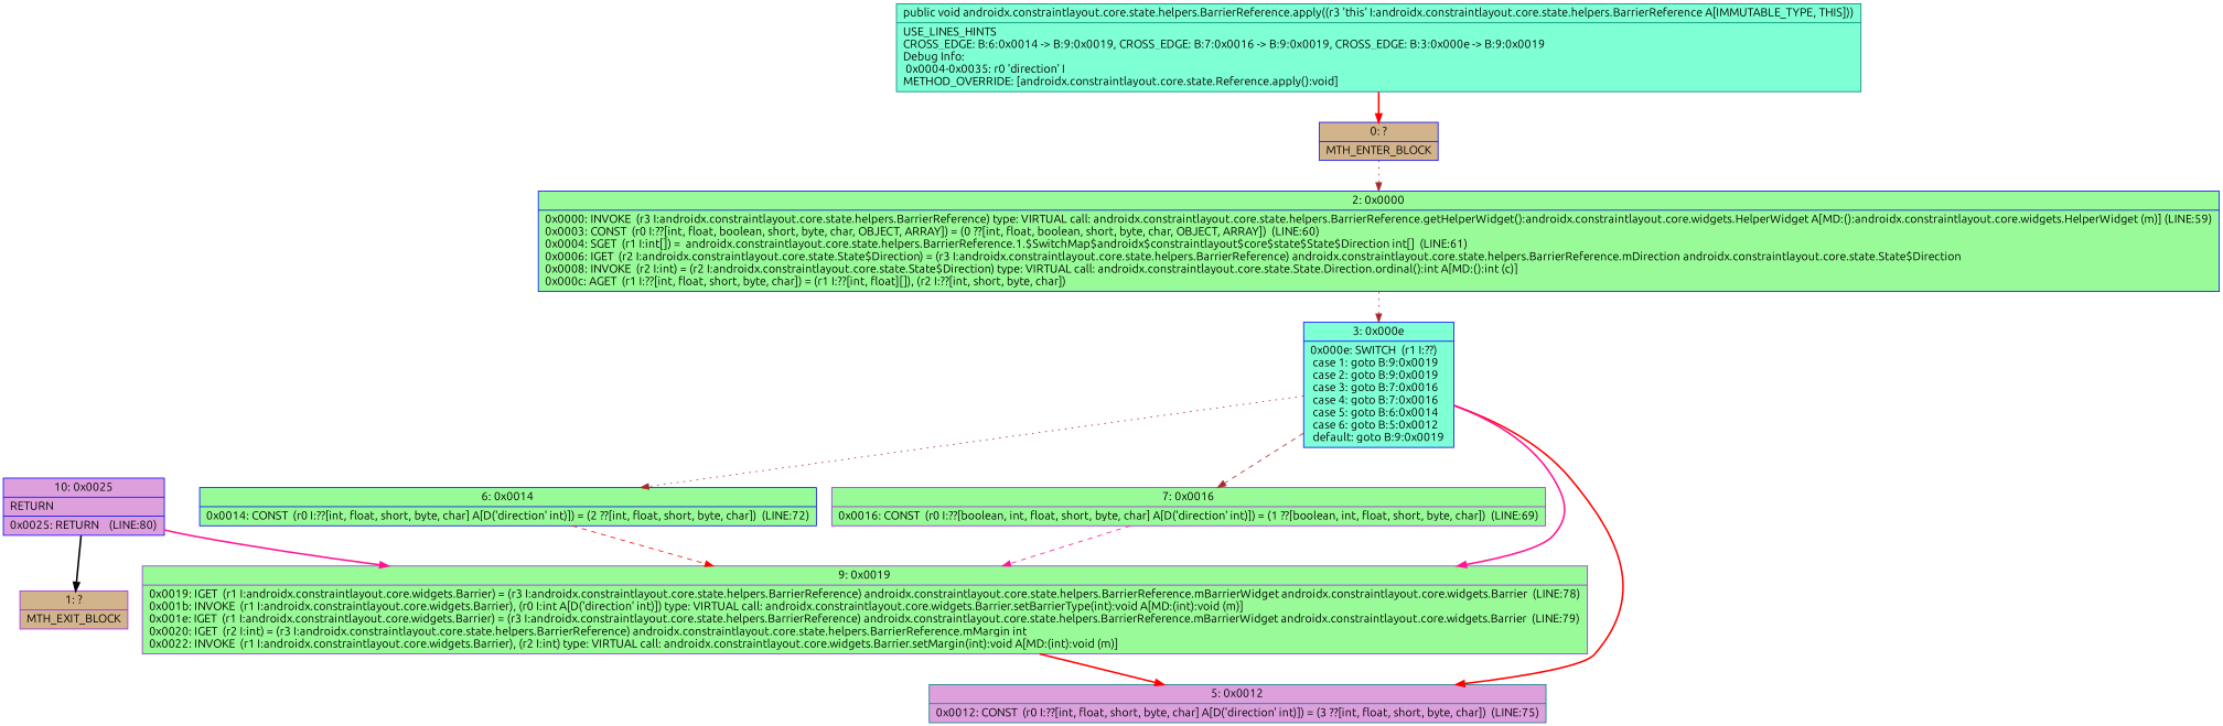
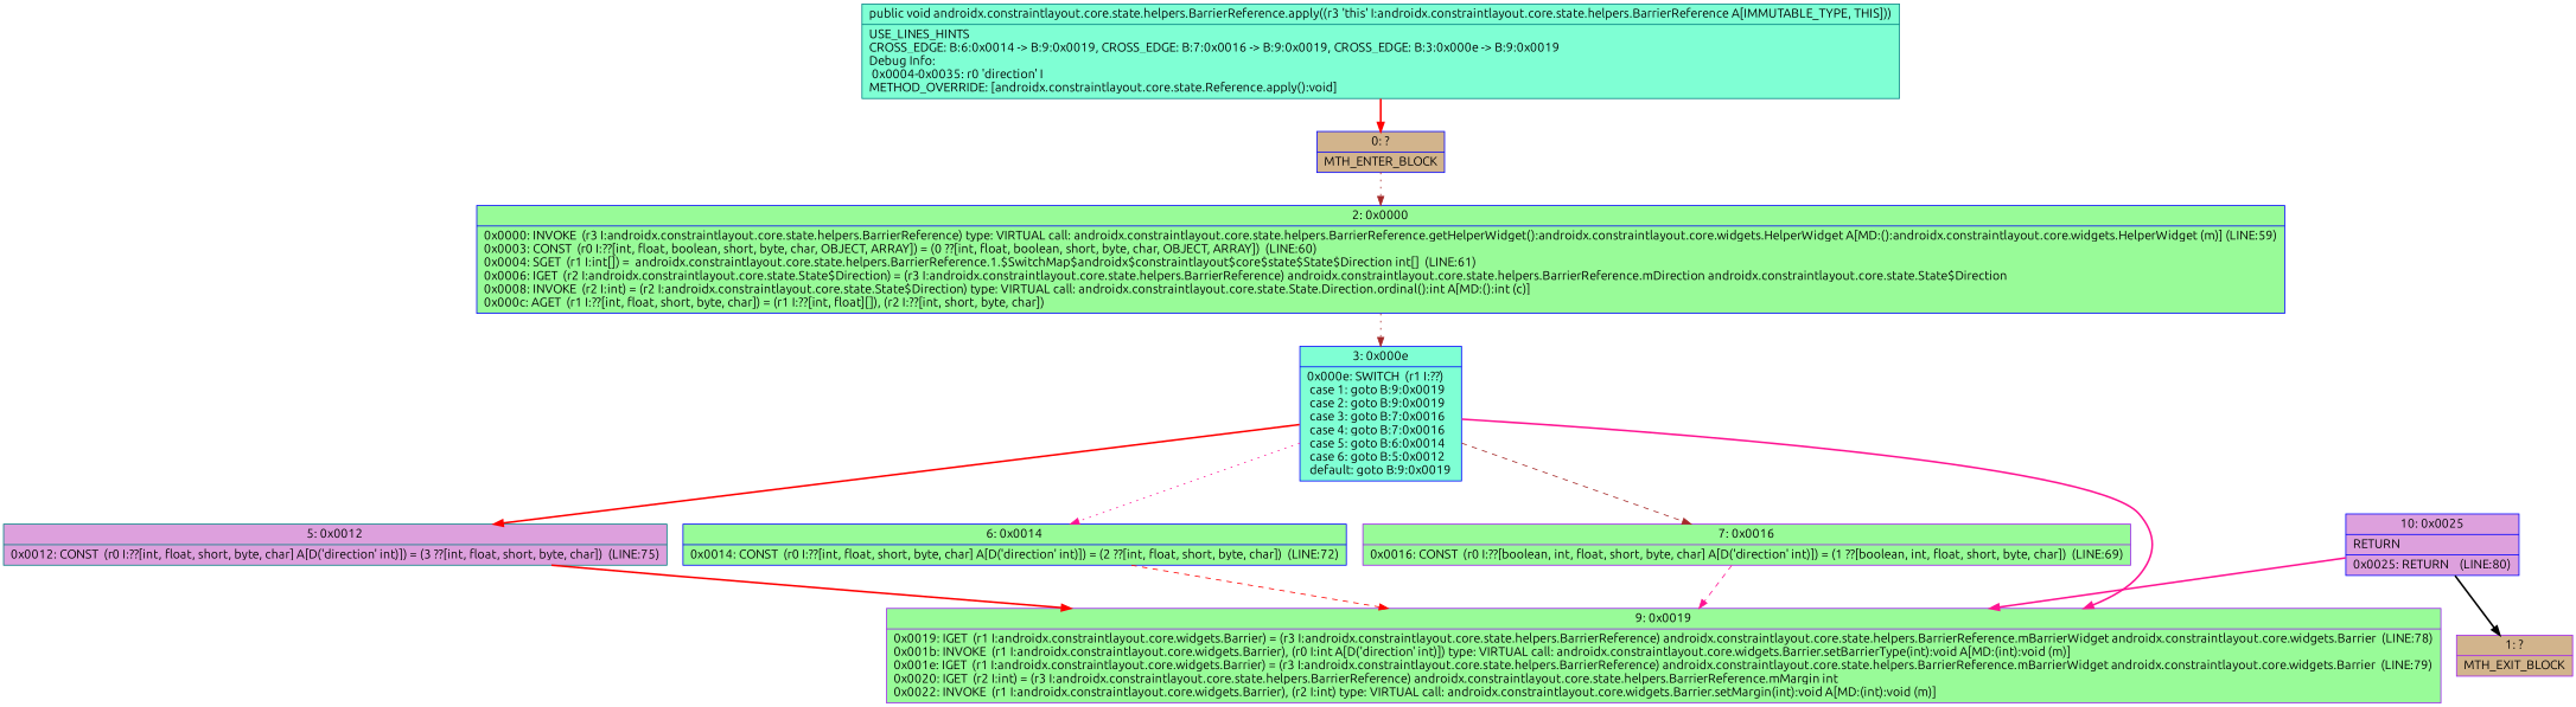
  digraph {
    fontname=Ubuntu
    node [color=blue fillcolor=palegreen fontname=Ubuntu shape=record style=filled]
    edge [color=brown fontname=Ubuntu style=bold]
    n1 [fillcolor=tan label="{0\:\ ?|MTH_ENTER_BLOCK\l}"]
    n2 [label="{2\:\ 0x0000|0x0000: INVOKE  (r3 I:androidx.constraintlayout.core.state.helpers.BarrierReference) type: VIRTUAL call: androidx.constraintlayout.core.state.helpers.BarrierReference.getHelperWidget():androidx.constraintlayout.core.widgets.HelperWidget A[MD:():androidx.constraintlayout.core.widgets.HelperWidget (m)] (LINE:59)\l0x0003: CONST  (r0 I:??[int, float, boolean, short, byte, char, OBJECT, ARRAY]) = (0 ??[int, float, boolean, short, byte, char, OBJECT, ARRAY])  (LINE:60)\l0x0004: SGET  (r1 I:int[]) =  androidx.constraintlayout.core.state.helpers.BarrierReference.1.$SwitchMap$androidx$constraintlayout$core$state$State$Direction int[]  (LINE:61)\l0x0006: IGET  (r2 I:androidx.constraintlayout.core.state.State$Direction) = (r3 I:androidx.constraintlayout.core.state.helpers.BarrierReference) androidx.constraintlayout.core.state.helpers.BarrierReference.mDirection androidx.constraintlayout.core.state.State$Direction \l0x0008: INVOKE  (r2 I:int) = (r2 I:androidx.constraintlayout.core.state.State$Direction) type: VIRTUAL call: androidx.constraintlayout.core.state.State.Direction.ordinal():int A[MD:():int (c)]\l0x000c: AGET  (r1 I:??[int, float, short, byte, char]) = (r1 I:??[int, float][]), (r2 I:??[int, short, byte, char]) \l}"]
    n3 [fillcolor=aquamarine label="{3\:\ 0x000e|0x000e: SWITCH  (r1 I:??)\l case 1: goto B:9:0x0019\l case 2: goto B:9:0x0019\l case 3: goto B:7:0x0016\l case 4: goto B:7:0x0016\l case 5: goto B:6:0x0014\l case 6: goto B:5:0x0012\l default: goto B:9:0x0019 \l}"]
    n4 [color=teal fillcolor=plum label="{5\:\ 0x0012|0x0012: CONST  (r0 I:??[int, float, short, byte, char] A[D('direction' int)]) = (3 ??[int, float, short, byte, char])  (LINE:75)\l}"]
    n5 [label="{6\:\ 0x0014|0x0014: CONST  (r0 I:??[int, float, short, byte, char] A[D('direction' int)]) = (2 ??[int, float, short, byte, char])  (LINE:72)\l}"]
    n6 [color=purple label="{7\:\ 0x0016|0x0016: CONST  (r0 I:??[boolean, int, float, short, byte, char] A[D('direction' int)]) = (1 ??[boolean, int, float, short, byte, char])  (LINE:69)\l}"]
    n7 [color=purple label="{9\:\ 0x0019|0x0019: IGET  (r1 I:androidx.constraintlayout.core.widgets.Barrier) = (r3 I:androidx.constraintlayout.core.state.helpers.BarrierReference) androidx.constraintlayout.core.state.helpers.BarrierReference.mBarrierWidget androidx.constraintlayout.core.widgets.Barrier  (LINE:78)\l0x001b: INVOKE  (r1 I:androidx.constraintlayout.core.widgets.Barrier), (r0 I:int A[D('direction' int)]) type: VIRTUAL call: androidx.constraintlayout.core.widgets.Barrier.setBarrierType(int):void A[MD:(int):void (m)]\l0x001e: IGET  (r1 I:androidx.constraintlayout.core.widgets.Barrier) = (r3 I:androidx.constraintlayout.core.state.helpers.BarrierReference) androidx.constraintlayout.core.state.helpers.BarrierReference.mBarrierWidget androidx.constraintlayout.core.widgets.Barrier  (LINE:79)\l0x0020: IGET  (r2 I:int) = (r3 I:androidx.constraintlayout.core.state.helpers.BarrierReference) androidx.constraintlayout.core.state.helpers.BarrierReference.mMargin int \l0x0022: INVOKE  (r1 I:androidx.constraintlayout.core.widgets.Barrier), (r2 I:int) type: VIRTUAL call: androidx.constraintlayout.core.widgets.Barrier.setMargin(int):void A[MD:(int):void (m)]\l}"]
    n8 [fillcolor=plum label="{10\:\ 0x0025|RETURN\l|0x0025: RETURN    (LINE:80)\l}"]
    n9 [color=purple fillcolor=tan label="{1\:\ ?|MTH_EXIT_BLOCK\l}"]
    n10 [color=teal fillcolor=aquamarine label="{public void androidx.constraintlayout.core.state.helpers.BarrierReference.apply((r3 'this' I:androidx.constraintlayout.core.state.helpers.BarrierReference A[IMMUTABLE_TYPE, THIS]))  | USE_LINES_HINTS\lCROSS_EDGE: B:6:0x0014 \-\> B:9:0x0019, CROSS_EDGE: B:7:0x0016 \-\> B:9:0x0019, CROSS_EDGE: B:3:0x000e \-\> B:9:0x0019\lDebug Info:\l  0x0004\-0x0035: r0 'direction' I\lMETHOD_OVERRIDE: [androidx.constraintlayout.core.state.Reference.apply():void]\l}"]
    n1 -> n2 [style=dotted]
    n2 -> n3 [style=dotted]
    n3 -> n4 [color=red]
-   n3 -> n5 [style=dotted]
+   n3 -> n5 [color=deeppink style=dotted]
    n3 -> n6 [style=dashed]
    n3 -> n7 [color=deeppink]
-   n7 -> n4 [color=red]
+   n4 -> n7 [color=red]
    n5 -> n7 [color=red style=dashed]
    n6 -> n7 [color=deeppink style=dashed]
    n8 -> n7 [color=deeppink]
    n8 -> n9 [color=black]
    n10 -> n1 [color=red]
  }
